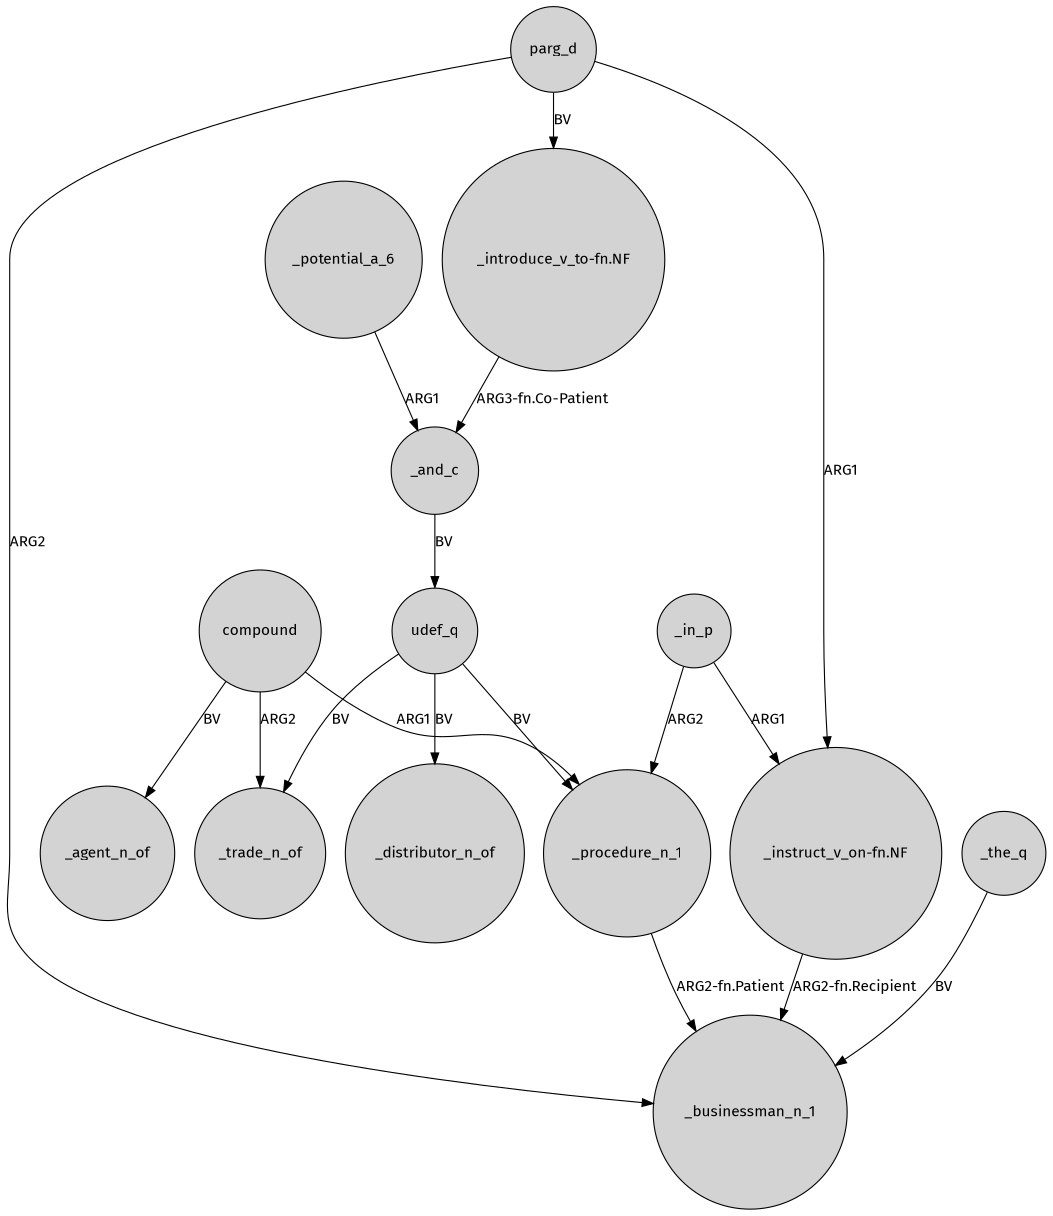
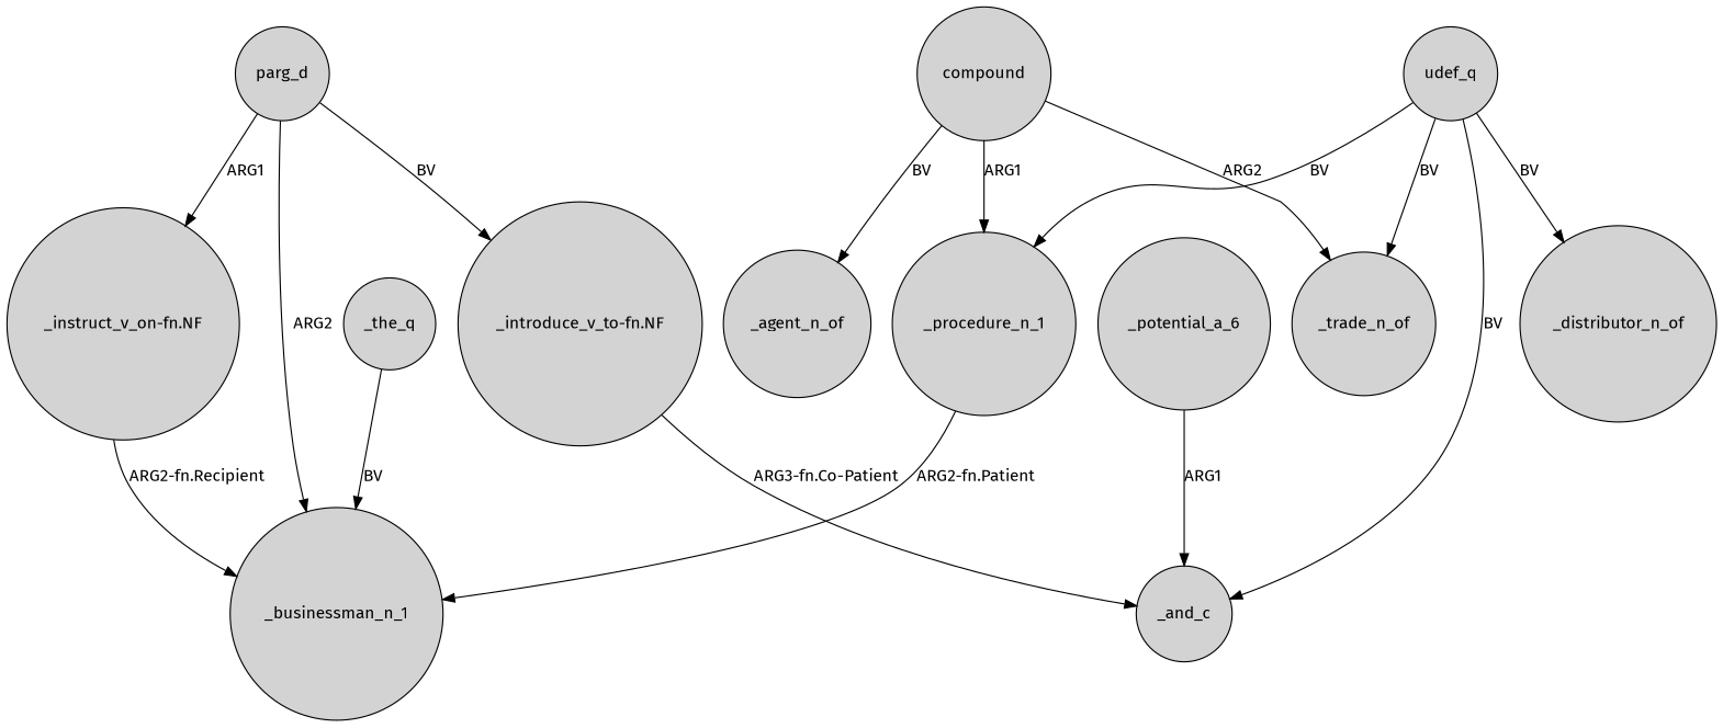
  digraph {
    fontname="Fira Sans"
    node [fontname="Fira Sans" shape=circle style=filled]
    edge [fontname="Fira Sans"]
    compound
    _procedure_n_1
    _trade_n_of
    _agent_n_of
    _businessman_n_1
    parg_d
    "_introduce_v_to-fn.NF"
    "_instruct_v_on-fn.NF"
    _and_c
    udef_q
    _distributor_n_of
-   _in_p
    _the_q
    n14 [label=_potential_a_6]
    compound -> _procedure_n_1 [label=ARG1]
    compound -> _trade_n_of [label=ARG2]
    compound -> _agent_n_of [label=BV]
    _procedure_n_1 -> _businessman_n_1 [label="ARG2-fn.Patient"]
    parg_d -> _businessman_n_1 [label=ARG2]
    parg_d -> "_introduce_v_to-fn.NF" [label=BV]
    parg_d -> "_instruct_v_on-fn.NF" [label=ARG1]
    "_introduce_v_to-fn.NF" -> _and_c [label="ARG3-fn.Co-Patient"]
    "_instruct_v_on-fn.NF" -> _businessman_n_1 [label="ARG2-fn.Recipient"]
    udef_q -> _procedure_n_1 [label=BV]
    udef_q -> _trade_n_of [label=BV]
-   _and_c -> udef_q [label=BV]
+   udef_q -> _and_c [label=BV]
    udef_q -> _distributor_n_of [label=BV]
-   _in_p -> _procedure_n_1 [label=ARG2]
-   _in_p -> "_instruct_v_on-fn.NF" [label=ARG1]
    _the_q -> _businessman_n_1 [label=BV]
    n14 -> _and_c [label=ARG1]
  }
